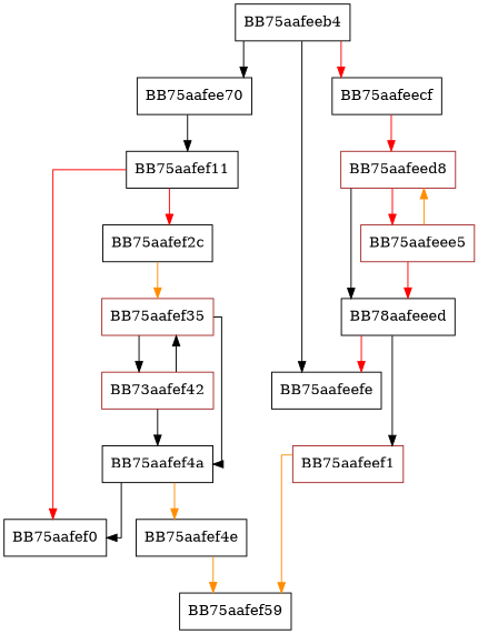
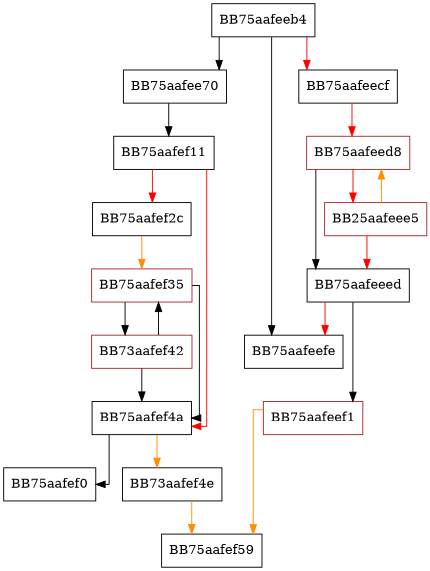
  digraph {
    splines=ortho
    node [color=black shape=box]
    edge [color=black]
    BB75aafee70
    BB75aafef11
    n3 [label=BB75aafef0]
    BB75aafef2c
    BB75aafeeb4
    BB75aafeefe
    BB75aafeecf
    BB75aafef35 [color=brown]
    BB75aafeed8 [color=brown]
-   BB75aafeeed [label=BB78aafeeed]
-   BB75aafeee5 [color=brown]
+   BB75aafeeed
+   BB75aafeee5 [color=brown label=BB25aafeee5]
    BB75aafeef1 [color=brown]
    BB75aafef59
    BB75aafef4a
    n15 [color=brown label=BB73aafef42]
-   BB75aafef4e
+   BB75aafef4e [label=BB73aafef4e]
    BB75aafee70 -> BB75aafef11
-   BB75aafef11 -> n3 [color=red]
+   BB75aafef11 -> BB75aafef4a [color=red]
    BB75aafef11 -> BB75aafef2c [color=red]
    BB75aafef2c -> BB75aafef35 [color=darkorange]
    BB75aafeeb4 -> BB75aafee70
    BB75aafeeb4 -> BB75aafeefe
    BB75aafeeb4 -> BB75aafeecf [color=red]
    BB75aafeecf -> BB75aafeed8 [color=red]
    BB75aafef35 -> BB75aafef4a
    BB75aafef35 -> n15
    BB75aafeed8 -> BB75aafeeed
    BB75aafeed8 -> BB75aafeee5 [color=red]
    BB75aafeeed -> BB75aafeefe [color=red]
    BB75aafeeed -> BB75aafeef1
    BB75aafeee5 -> BB75aafeed8 [color=darkorange]
    BB75aafeee5 -> BB75aafeeed [color=red]
    BB75aafeef1 -> BB75aafef59 [color=darkorange]
    BB75aafef4a -> n3
    BB75aafef4a -> BB75aafef4e [color=darkorange]
    n15 -> BB75aafef35
    n15 -> BB75aafef4a
    BB75aafef4e -> BB75aafef59 [color=darkorange]
  }
